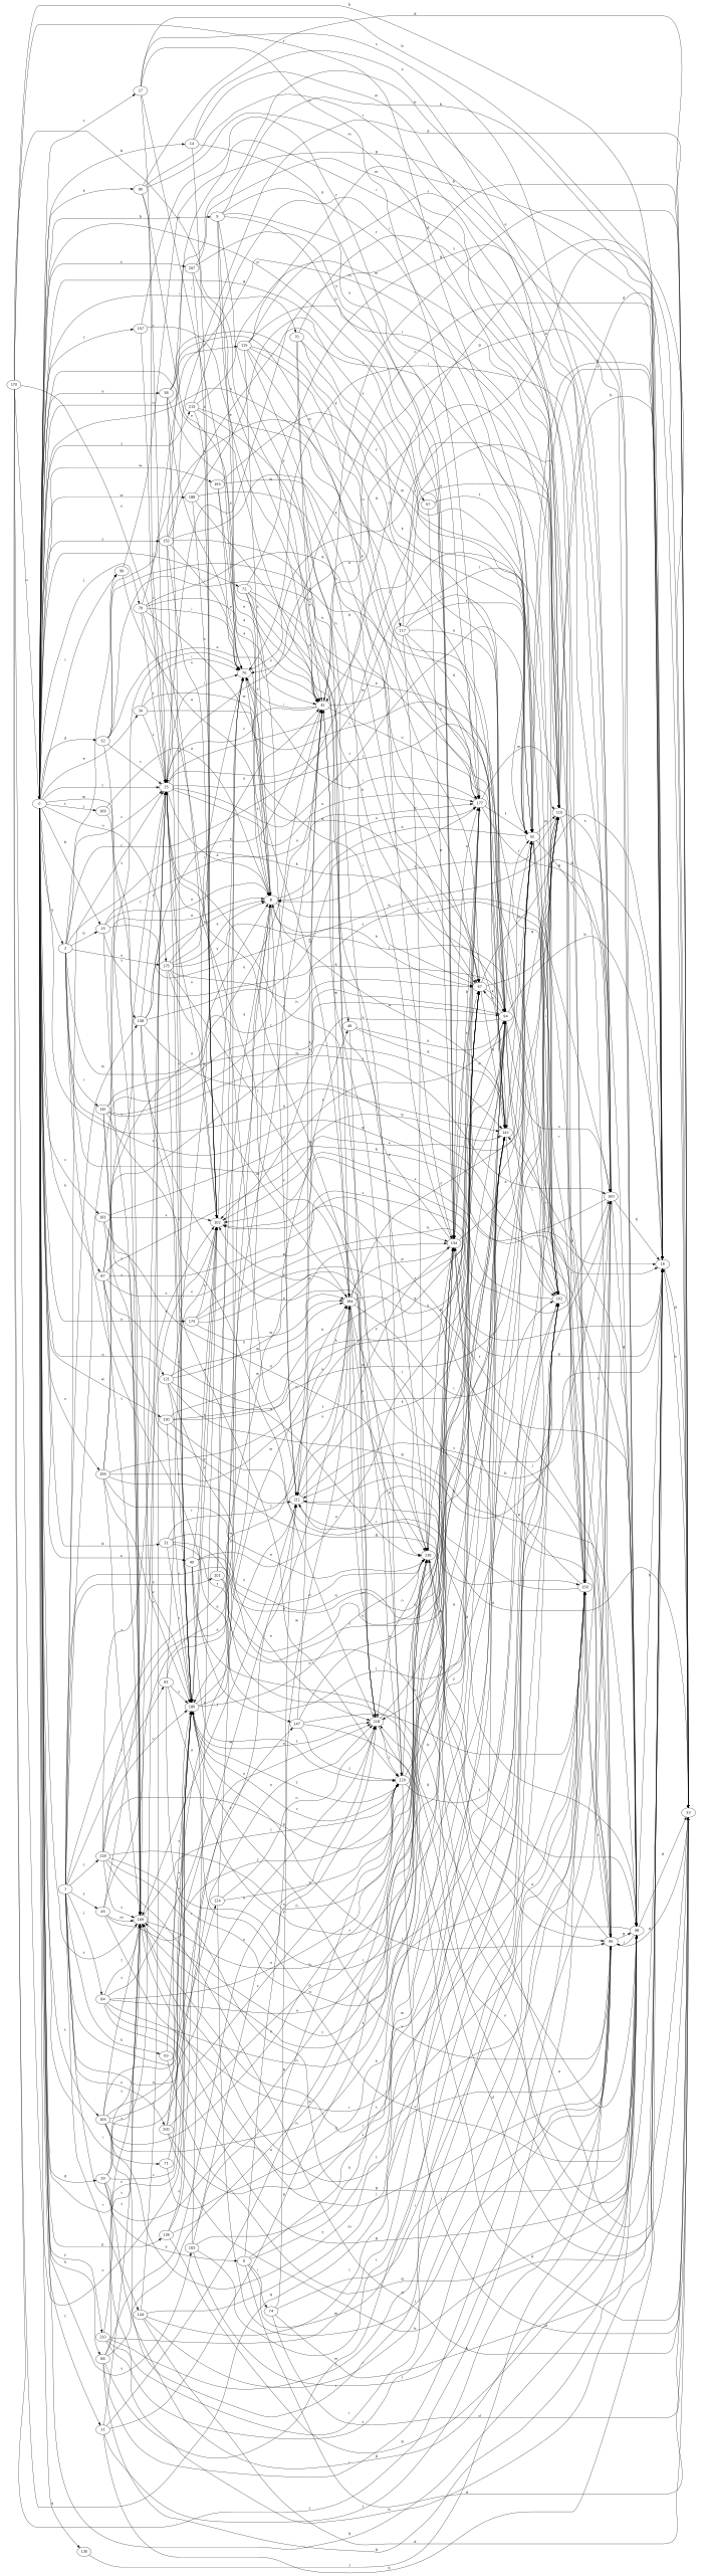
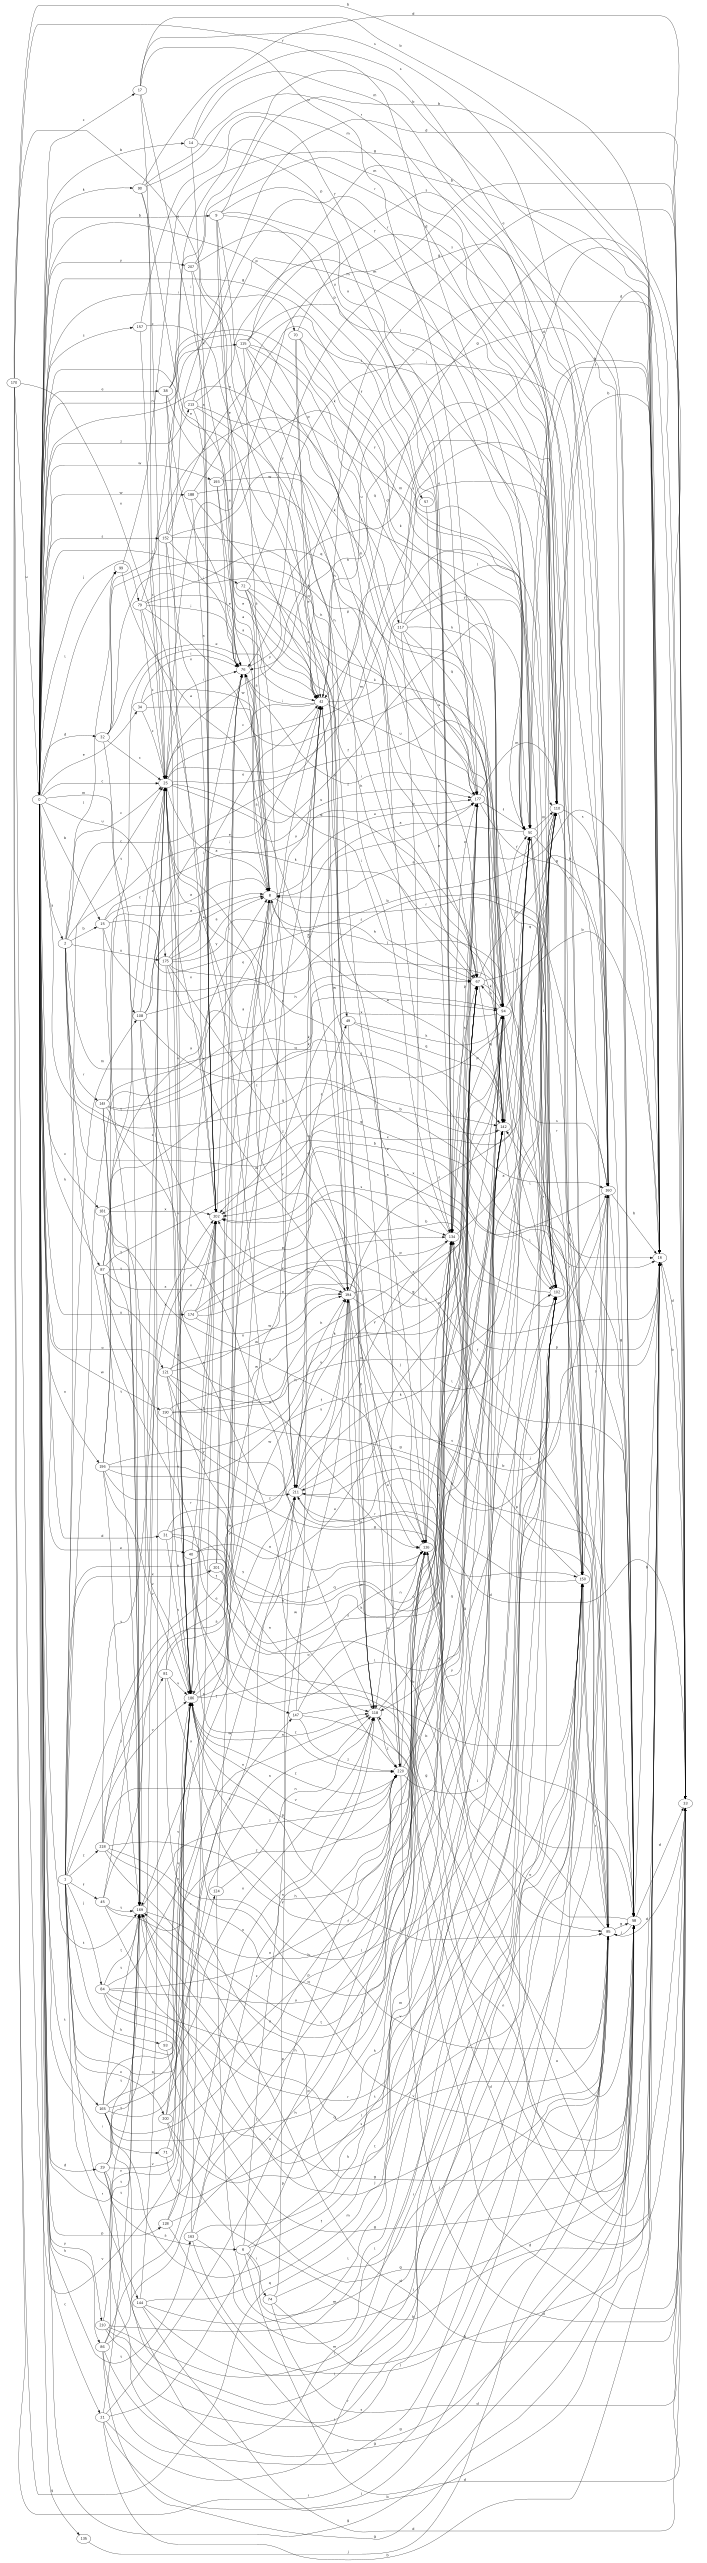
  strict digraph {
    fontname=Nunito
    rankdir=LR
    node [fontname=Nunito]
    edge [fontname=Nunito]
    0
    2
    9
    14
    15
    17
    21
    25
    29
    31
    32
    34
    38
    40
    42
    57
    58
    70
    71
    72
    79
    86
    87
    90
    99
    108
    115
    117
    121
    128
    134
    135
    142
    152
    157
    163
    165
-   166
    169
    174
    175
    181
    186
    188
    190
    193
    196
    207
    210
    213
    147
    16
    33
    94
    148
    49
    8
    177
    50
    76
    110
    160
    202
    85
    102
    126
    150
    220
    194
    118
    67
    211
    170
    1
    6
    45
    81
    84
    93
    124
    144
    200
    201
    218
    74
    0 -> 2 [label=a]
    0 -> 9 [label=b]
    0 -> 14 [label=b]
    0 -> 15 [label=b]
    0 -> 17 [label=c]
    0 -> 21 [label=c]
    0 -> 25 [label=c]
    0 -> 29 [label=d]
    0 -> 31 [label=d]
    0 -> 32 [label=d]
    0 -> 34 [label=e]
    0 -> 38 [label=e]
    0 -> 40 [label=e]
    0 -> 42 [label=e]
    0 -> 57 [label=g]
    0 -> 58 [label=g]
    0 -> 70 [label=i]
    0 -> 71 [label=i]
    0 -> 72 [label=i]
    0 -> 79 [label=j]
    0 -> 86 [label=k]
    0 -> 87 [label=k]
    0 -> 90 [label=k]
    0 -> 99 [label=l]
    0 -> 108 [label=m]
    0 -> 115 [label=n]
    0 -> 117 [label=n]
    0 -> 121 [label=o]
    0 -> 128 [label=p]
    0 -> 134 [label=p]
    0 -> 135 [label=q]
    0 -> 142 [label=q]
    0 -> 152 [label=s]
    0 -> 157 [label=s]
    0 -> 163 [label=t]
    0 -> 165 [label=t]
-   0 -> 166 [label=t]
    0 -> 169 [label=t]
    0 -> 174 [label=u]
    0 -> 175 [label=u]
    0 -> 181 [label=v]
    0 -> 186 [label=v]
    0 -> 188 [label=w]
    0 -> 190 [label=w]
    0 -> 193 [label=w]
    0 -> 196 [label=x]
    0 -> 207 [label=y]
    0 -> 210 [label=y]
    0 -> 213 [label=z]
    2 -> 15 [label=b]
    2 -> 25 [label=c]
    2 -> 58 [label=g]
    2 -> 99 [label=l]
    2 -> 142 [label=q]
    2 -> 175 [label=u]
    2 -> 147 [label=r]
    2 -> 16 [label=b]
    2 -> 33 [label=d]
    2 -> 94 [label=k]
    2 -> 148 [label=r]
    9 -> 134 [label=p]
    9 -> 16 [label=b]
    9 -> 49 [label=f]
    9 -> 8 [label=a]
    9 -> 177 [label=u]
    9 -> 50 [label=f]
    9 -> 76 [label=i]
    14 -> 134 [label=p]
    14 -> 110 [label=m]
    14 -> 160 [label=s]
    14 -> 202 [label=x]
    15 -> 169 [label=t]
    15 -> 16 [label=b]
    15 -> 8 [label=a]
    15 -> 177 [label=u]
    15 -> 160 [label=s]
    17 -> 25 [label=c]
    17 -> 16 [label=b]
    17 -> 177 [label=u]
    17 -> 76 [label=i]
    17 -> 160 [label=s]
    21 -> 134 [label=p]
    21 -> 169 [label=t]
    21 -> 16 [label=b]
    21 -> 85 [label=j]
+   21 -> 102 [label=l]
    21 -> 126 [label=o]
    25 -> 186 [label=v]
    25 -> 33 [label=d]
    25 -> 8 [label=a]
    25 -> 177 [label=u]
    25 -> 50 [label=f]
    25 -> 76 [label=i]
    25 -> 110 [label=m]
    25 -> 202 [label=x]
    25 -> 85 [label=j]
    25 -> 102 [label=l]
    29 -> 25 [label=c]
    29 -> 134 [label=p]
    29 -> 169 [label=t]
    29 -> 186 [label=v]
    29 -> 102 [label=l]
    29 -> 150 [label=r]
    31 -> 142 [label=q]
    31 -> 186 [label=v]
    31 -> 16 [label=b]
    31 -> 177 [label=u]
    31 -> 50 [label=f]
    32 -> 25 [label=c]
    32 -> 42 [label=e]
    32 -> 142 [label=q]
    32 -> 169 [label=t]
    32 -> 94 [label=k]
    32 -> 102 [label=l]
    34 -> 25 [label=c]
    34 -> 142 [label=q]
    34 -> 76 [label=i]
    34 -> 102 [label=l]
    38 -> 42 [label=e]
    38 -> 134 [label=p]
    38 -> 186 [label=v]
    38 -> 94 [label=k]
    38 -> 76 [label=i]
    38 -> 150 [label=r]
    40 -> 16 [label=b]
    40 -> 177 [label=u]
    40 -> 202 [label=x]
    40 -> 102 [label=l]
    40 -> 126 [label=o]
    40 -> 220 [label=z]
    42 -> 25 [label=c]
    42 -> 58 [label=g]
    42 -> 177 [label=u]
    42 -> 76 [label=i]
    42 -> 102 [label=l]
    42 -> 194 [label=w]
    57 -> 134 [label=p]
-   57 -> 50 [label=f]
    58 -> 142 [label=q]
    58 -> 186 [label=v]
    58 -> 16 [label=b]
    58 -> 33 [label=d]
    58 -> 85 [label=j]
    58 -> 126 [label=o]
    58 -> 118 [label=n]
    70 -> 42 [label=e]
    70 -> 94 [label=k]
    70 -> 50 [label=f]
    70 -> 160 [label=s]
    70 -> 220 [label=z]
    71 -> 142 [label=q]
    71 -> 186 [label=v]
    72 -> 58 [label=g]
    72 -> 94 [label=k]
    72 -> 8 [label=a]
    72 -> 126 [label=o]
    72 -> 67 [label=h]
    72 -> 211 [label=y]
    79 -> 25 [label=c]
    79 -> 42 [label=e]
    79 -> 142 [label=q]
    79 -> 76 [label=i]
    79 -> 110 [label=m]
    79 -> 194 [label=w]
    79 -> 211 [label=y]
    86 -> 58 [label=g]
    86 -> 169 [label=t]
    86 -> 110 [label=m]
    86 -> 150 [label=r]
    86 -> 220 [label=z]
    86 -> 118 [label=n]
    87 -> 134 [label=p]
    87 -> 142 [label=q]
    87 -> 169 [label=t]
    87 -> 94 [label=k]
    87 -> 8 [label=a]
    87 -> 160 [label=s]
    87 -> 126 [label=o]
    87 -> 211 [label=y]
    90 -> 25 [label=c]
    90 -> 42 [label=e]
    90 -> 33 [label=d]
    90 -> 110 [label=m]
    90 -> 150 [label=r]
    99 -> 58 [label=g]
    99 -> 8 [label=a]
    108 -> 25 [label=c]
    108 -> 42 [label=e]
    108 -> 16 [label=b]
    108 -> 8 [label=a]
    108 -> 177 [label=u]
    108 -> 126 [label=o]
    108 -> 220 [label=z]
    115 -> 134 [label=p]
    115 -> 142 [label=q]
    115 -> 16 [label=b]
    115 -> 8 [label=a]
    115 -> 177 [label=u]
    115 -> 160 [label=s]
    115 -> 102 [label=l]
    115 -> 67 [label=h]
    117 -> 142 [label=q]
    117 -> 33 [label=d]
    117 -> 94 [label=k]
    117 -> 177 [label=u]
    117 -> 50 [label=f]
    117 -> 102 [label=l]
    117 -> 126 [label=o]
    121 -> 42 [label=e]
    121 -> 58 [label=g]
    121 -> 134 [label=p]
    121 -> 186 [label=v]
    121 -> 110 [label=m]
    121 -> 194 [label=w]
    121 -> 118 [label=n]
    128 -> 58 [label=g]
    128 -> 134 [label=p]
    128 -> 186 [label=v]
    128 -> 211 [label=y]
    134 -> 42 [label=e]
    134 -> 177 [label=u]
    134 -> 110 [label=a]
    134 -> 85 [label=j]
    134 -> 67 [label=h]
    134 -> 211 [label=y]
    135 -> 85 [label=j]
    142 -> 8 [label=a]
    142 -> 50 [label=f]
    142 -> 102 [label=l]
    142 -> 118 [label=n]
    152 -> 186 [label=v]
    152 -> 16 [label=b]
    152 -> 33 [label=d]
    152 -> 94 [label=k]
    152 -> 76 [label=i]
    152 -> 202 [label=x]
    152 -> 102 [label=l]
    152 -> 67 [label=h]
    157 -> 25 [label=c]
    157 -> 42 [label=e]
    157 -> 50 [label=f]
    163 -> 94 [label=k]
    163 -> 202 [label=x]
    163 -> 85 [label=j]
    163 -> 102 [label=l]
    163 -> 118 [label=n]
    165 -> 58 [label=g]
    165 -> 169 [label=t]
    165 -> 8 [label=a]
    165 -> 50 [label=f]
    165 -> 126 [label=o]
    165 -> 220 [label=z]
    165 -> 194 [label=w]
    165 -> 118 [label=n]
    165 -> 67 [label=h]
-   166 -> 169 [label=t]
-   166 -> 8 [label=a]
    169 -> 25 [label=c]
    169 -> 85 [label=j]
    169 -> 220 [label=z]
    169 -> 67 [label=h]
    174 -> 58 [label=g]
    174 -> 16 [label=b]
    174 -> 202 [label=x]
    174 -> 85 [label=j]
    174 -> 194 [label=w]
    175 -> 42 [label=e]
    175 -> 186 [label=v]
    175 -> 94 [label=k]
    175 -> 8 [label=a]
    175 -> 76 [label=i]
    175 -> 85 [label=j]
    175 -> 220 [label=z]
    175 -> 194 [label=w]
    181 -> 169 [label=t]
    181 -> 50 [label=f]
    181 -> 202 [label=x]
    181 -> 126 [label=o]
    186 -> 202 [label=x]
    186 -> 85 [label=j]
    186 -> 126 [label=o]
    186 -> 220 [label=z]
    186 -> 194 [label=w]
    186 -> 118 [label=n]
    186 -> 211 [label=y]
    188 -> 50 [label=f]
    188 -> 202 [label=x]
    188 -> 126 [label=o]
    188 -> 67 [label=h]
    190 -> 186 [label=v]
    190 -> 94 [label=k]
    190 -> 150 [label=r]
    190 -> 194 [label=w]
    190 -> 67 [label=h]
    193 -> 8 [label=a]
    193 -> 50 [label=f]
    193 -> 76 [label=i]
    193 -> 67 [label=h]
    196 -> 25 [label=c]
    196 -> 58 [label=g]
    196 -> 169 [label=t]
    196 -> 186 [label=v]
    196 -> 50 [label=f]
    196 -> 76 [label=i]
    196 -> 126 [label=o]
    196 -> 67 [label=h]
    207 -> 177 [label=u]
    207 -> 110 [label=m]
    207 -> 202 [label=x]
    207 -> 194 [label=w]
    210 -> 169 [label=t]
    210 -> 16 [label=b]
    210 -> 110 [label=m]
    210 -> 160 [label=s]
    210 -> 102 [label=l]
    213 -> 50 [label=f]
    213 -> 110 [label=m]
    213 -> 202 [label=x]
    213 -> 150 [label=r]
    213 -> 67 [label=h]
    147 -> 42 [label=e]
    147 -> 33 [label=d]
    147 -> 177 [label=u]
    147 -> 150 [label=r]
    147 -> 220 [label=z]
    16 -> 25 [label=c]
    16 -> 134 [label=p]
    16 -> 33 [label=d]
    16 -> 50 [label=f]
    33 -> 42 [label=e]
    33 -> 16 [label=b]
    33 -> 126 [label=o]
    94 -> 134 [label=p]
    94 -> 169 [label=t]
    94 -> 16 [label=b]
    94 -> 50 [label=f]
    94 -> 160 [label=s]
    94 -> 202 [label=x]
    94 -> 102 [label=l]
    94 -> 150 [label=r]
    94 -> 67 [label=h]
    148 -> 169 [label=t]
    148 -> 186 [label=v]
    148 -> 94 [label=k]
    148 -> 8 [label=a]
    148 -> 160 [label=s]
    148 -> 118 [label=n]
    148 -> 67 [label=h]
    49 -> 142 [label=q]
    49 -> 94 [label=k]
    49 -> 118 [label=n]
    8 -> 186 [label=v]
    8 -> 177 [label=u]
    8 -> 150 [label=r]
    8 -> 67 [label=h]
    8 -> 211 [label=y]
    177 -> 58 [label=g]
    177 -> 134 [label=p]
    177 -> 50 [label=f]
    177 -> 76 [label=i]
    177 -> 110 [label=m]
    50 -> 16 [label=b]
    50 -> 8 [label=a]
    50 -> 110 [label=m]
    50 -> 160 [label=s]
    50 -> 85 [label=j]
    50 -> 102 [label=l]
    50 -> 150 [label=r]
    76 -> 8 [label=a]
    76 -> 110 [label=m]
    110 -> 42 [label=e]
    110 -> 142 [label=q]
    110 -> 16 [label=b]
    110 -> 33 [label=d]
    110 -> 8 [label=a]
    110 -> 160 [label=s]
    110 -> 202 [label=x]
    110 -> 150 [label=r]
    160 -> 58 [label=g]
    160 -> 169 [label=t]
    160 -> 16 [label=b]
    160 -> 76 [label=i]
    160 -> 202 [label=x]
    160 -> 211 [label=y]
    202 -> 186 [label=v]
    202 -> 76 [label=i]
    85 -> 58 [label=g]
    85 -> 169 [label=t]
    85 -> 186 [label=v]
    85 -> 33 [label=d]
    85 -> 202 [label=x]
    85 -> 150 [label=r]
    85 -> 211 [label=y]
    102 -> 202 [label=x]
    126 -> 134 [label=p]
    126 -> 50 [label=f]
    126 -> 85 [label=j]
    126 -> 118 [label=n]
    150 -> 134 [label=p]
    150 -> 169 [label=t]
    150 -> 76 [label=i]
    150 -> 160 [label=s]
    150 -> 85 [label=j]
    150 -> 211 [label=y]
    220 -> 25 [label=c]
    220 -> 142 [label=q]
    220 -> 186 [label=v]
    220 -> 33 [label=d]
    220 -> 102 [label=l]
    220 -> 126 [label=o]
    194 -> 25 [label=c]
    194 -> 134 [label=p]
    194 -> 16 [label=b]
    194 -> 94 [label=k]
    194 -> 50 [label=f]
    194 -> 202 [label=x]
    194 -> 102 [label=l]
    194 -> 126 [label=o]
    194 -> 118 [label=n]
    194 -> 211 [label=y]
    118 -> 25 [label=c]
    118 -> 142 [label=q]
    118 -> 33 [label=d]
    118 -> 220 [label=z]
    118 -> 194 [label=w]
    67 -> 142 [label=q]
    67 -> 16 [label=b]
    67 -> 94 [label=k]
    67 -> 76 [label=i]
    67 -> 110 [label=m]
    211 -> 42 [label=e]
    211 -> 58 [label=g]
    211 -> 169 [label=t]
    211 -> 33 [label=d]
    211 -> 94 [label=k]
    211 -> 160 [label=s]
    170 -> 0 [label=u]
    170 -> 42 [label=e]
    170 -> 142 [label=q]
    170 -> 186 [label=v]
    170 -> 16 [label=b]
    170 -> 50 [label=f]
    170 -> 202 [label=x]
    170 -> 150 [label=r]
    1 -> 25 [label=c]
    1 -> 42 [label=e]
    1 -> 108 [label=m]
    1 -> 147 [label=r]
    1 -> 49 [label=f]
    1 -> 67 [label=h]
    1 -> 6 [label=a]
    1 -> 45 [label=f]
    1 -> 81 [label=j]
    1 -> 84 [label=j]
    1 -> 93 [label=k]
    1 -> 124 [label=o]
    1 -> 144 [label=r]
    1 -> 200 [label=x]
    1 -> 201 [label=x]
    1 -> 218 [label=z]
    6 -> 33 [label=d]
    6 -> 94 [label=k]
    6 -> 110 [label=m]
    6 -> 150 [label=r]
    6 -> 194 [label=w]
    6 -> 74 [label=i]
    45 -> 42 [label=e]
-   45 -> 169 [label=m]
+   45 -> 169 [label=t]
    45 -> 202 [label=x]
    45 -> 150 [label=r]
    45 -> 220 [label=z]
    81 -> 186 [label=v]
    81 -> 8 [label=a]
    81 -> 50 [label=f]
    81 -> 202 [label=x]
    81 -> 102 [label=l]
    84 -> 58 [label=g]
    84 -> 169 [label=t]
    84 -> 177 [label=u]
    84 -> 160 [label=s]
    84 -> 126 [label=o]
    84 -> 118 [label=n]
    84 -> 67 [label=h]
    93 -> 58 [label=g]
    93 -> 186 [label=v]
    124 -> 76 [label=i]
    124 -> 85 [label=j]
-   124 -> 220 [label=z]
    124 -> 118 [label=n]
    144 -> 25 [label=c]
    144 -> 33 [label=d]
    144 -> 110 [label=m]
    144 -> 102 [label=l]
    144 -> 150 [label=r]
    200 -> 134 [label=p]
    200 -> 186 [label=v]
    200 -> 16 [label=b]
    200 -> 102 [label=l]
    200 -> 118 [label=n]
    201 -> 58 [label=g]
    201 -> 94 [label=k]
    201 -> 8 [label=a]
    201 -> 76 [label=i]
    218 -> 58 [label=g]
    218 -> 134 [label=p]
    218 -> 142 [label=q]
-   218 -> 169 [label=t]
    218 -> 186 [label=v]
    218 -> 33 [label=d]
    218 -> 202 [label=x]
    218 -> 194 [label=w]
    218 -> 67 [label=h]
    74 -> 16 [label=b]
    74 -> 33 [label=d]
    74 -> 85 [label=j]
    74 -> 211 [label=y]
  }
